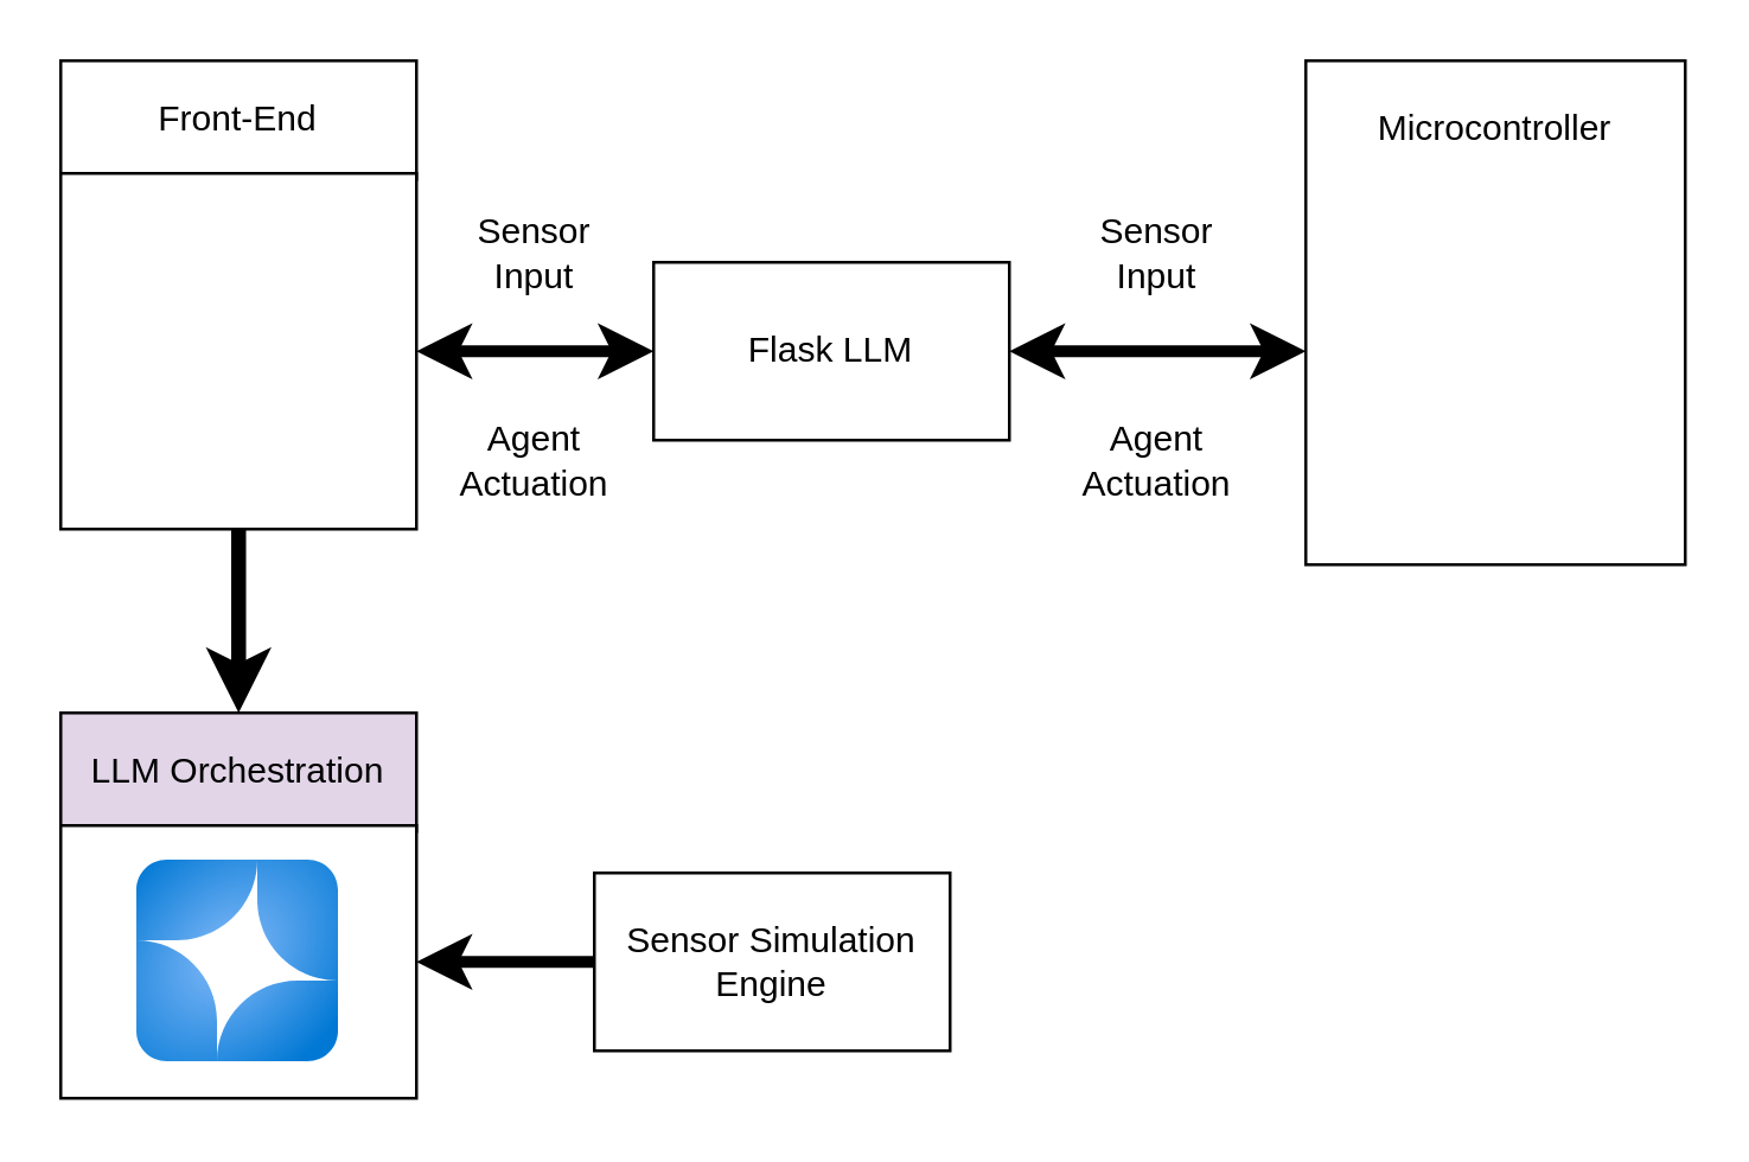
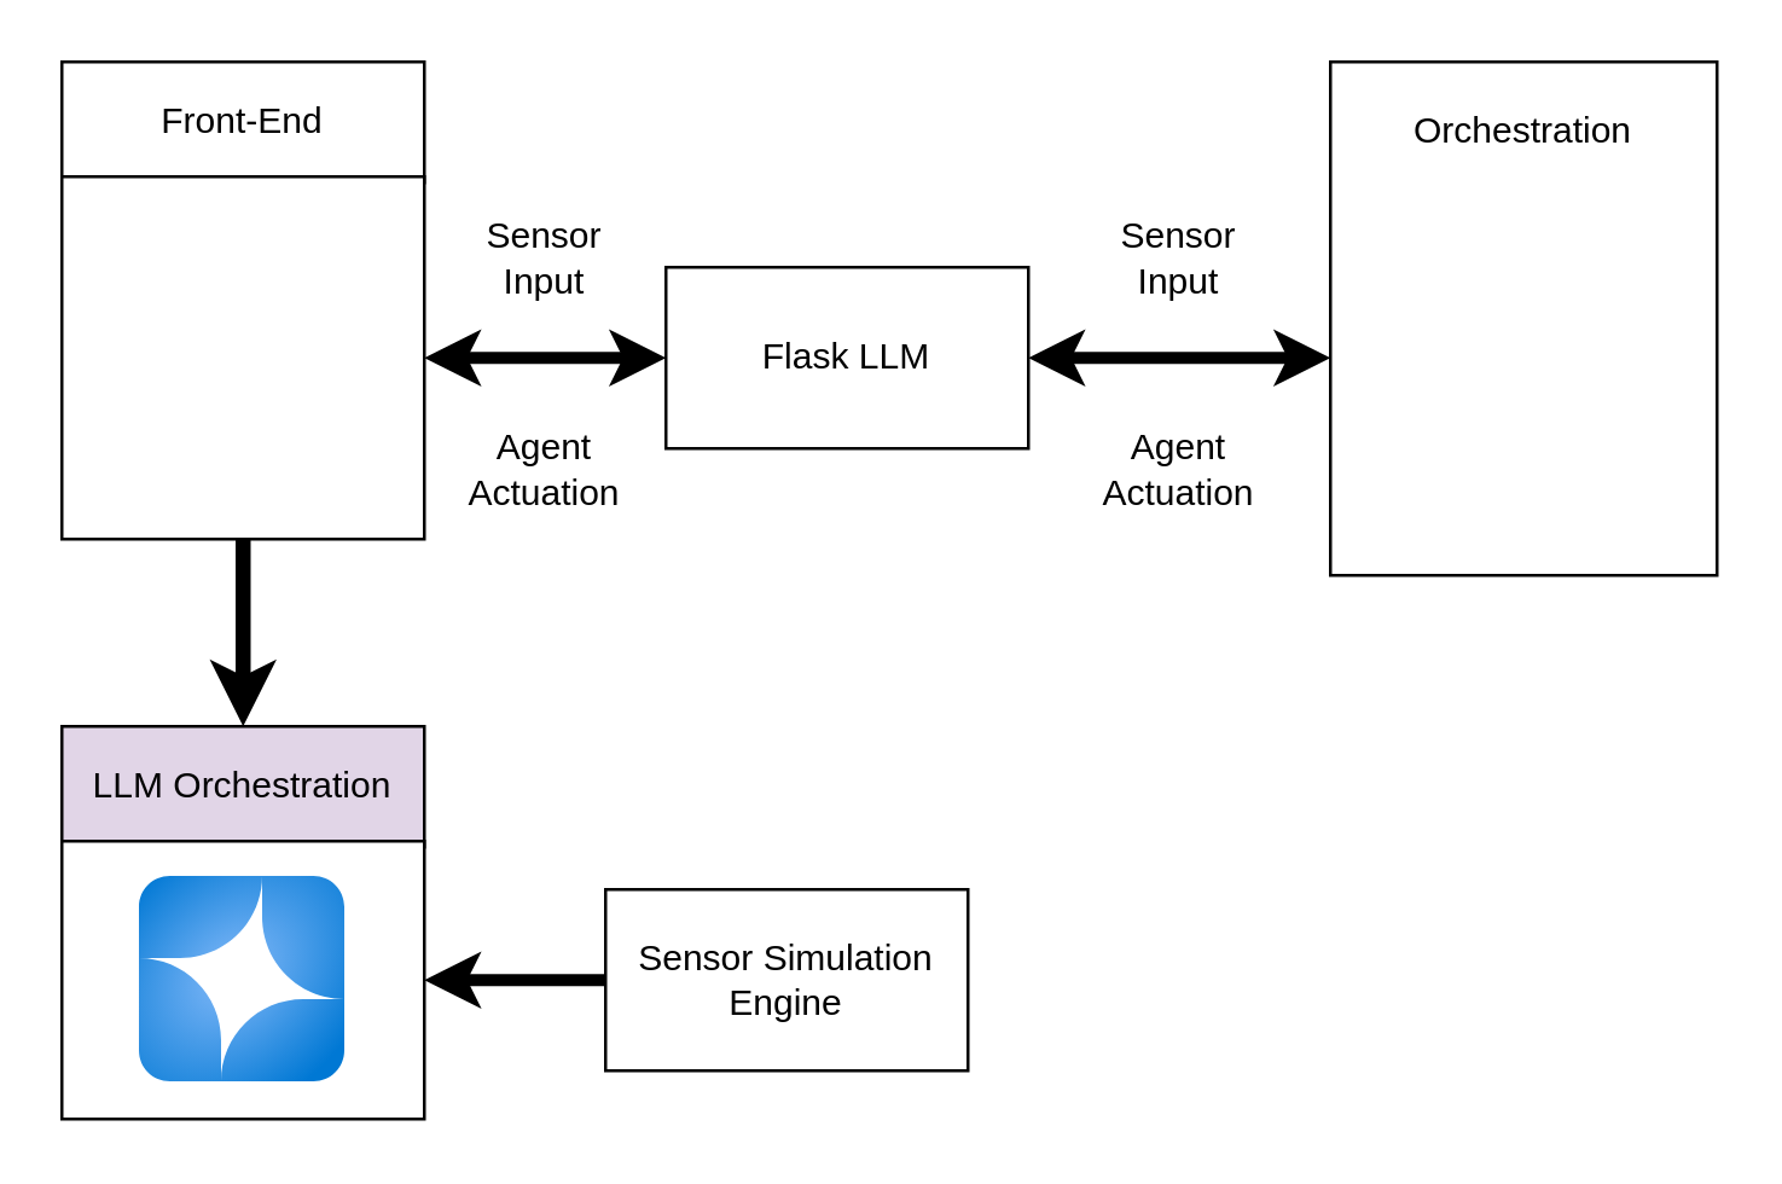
  <mxCell id="0" />
  <mxCell id="1" parent="0" />
  <mxCell id="2" value="LLM Orchestration" style="rounded=0;whiteSpace=wrap;html=1;align=center;fillColor=#e1d5e7;" vertex="1" parent="1"><mxGeometry x="20" y="240" width="120" height="40" as="geometry" /></mxCell>
  <mxCell id="3" value="" style="rounded=0;whiteSpace=wrap;html=1;" vertex="1" parent="1"><mxGeometry x="20" y="278" width="120" height="92" as="geometry" /></mxCell>
  <mxCell id="4" value="" style="group" vertex="1" connectable="0" parent="1"><mxGeometry x="440" y="20" width="128" height="170" as="geometry" /></mxCell>
  <mxCell id="5" value="" style="rounded=0;whiteSpace=wrap;html=1;" vertex="1" parent="4"><mxGeometry width="128" height="170" as="geometry" /></mxCell>
  <mxCell id="6" value="" style="shape=image;html=1;verticalAlign=top;verticalLabelPosition=bottom;labelBackgroundColor=#ffffff;imageAspect=0;aspect=fixed;image=https://cdn2.iconfinder.com/data/icons/electronic-13/480/3-electronic-arduino-chipset-icon-2-128.png" vertex="1" parent="4"><mxGeometry y="34" width="128" height="128" as="geometry" /></mxCell>
- <mxCell id="7" value="Microcontroller" style="text;html=1;align=center;verticalAlign=middle;whiteSpace=wrap;rounded=0;" vertex="1" parent="4"><mxGeometry x="26" y="8" width="76" height="30" as="geometry" /></mxCell>
+ <mxCell id="7" value="Orchestration" style="text;html=1;align=center;verticalAlign=middle;whiteSpace=wrap;rounded=0;" vertex="1" parent="4"><mxGeometry x="26" y="8" width="76" height="30" as="geometry" /></mxCell>
  <mxCell id="8" style="edgeStyle=orthogonalEdgeStyle;rounded=0;orthogonalLoop=1;jettySize=auto;html=1;exitX=0;exitY=0.5;exitDx=0;exitDy=0;entryX=1;entryY=0.5;entryDx=0;entryDy=0;startArrow=classic;startFill=1;strokeWidth=4;" edge="1" parent="1" source="9" target="12"><mxGeometry relative="1" as="geometry" /></mxCell>
  <mxCell id="9" value="Flask LLM" style="rounded=0;whiteSpace=wrap;html=1;" vertex="1" parent="1"><mxGeometry x="220" y="88" width="120" height="60" as="geometry" /></mxCell>
  <mxCell id="10" value="Front-End" style="rounded=0;whiteSpace=wrap;html=1;align=center;" vertex="1" parent="1"><mxGeometry x="20" y="20" width="120" height="40" as="geometry" /></mxCell>
  <mxCell id="11" style="edgeStyle=orthogonalEdgeStyle;rounded=0;orthogonalLoop=1;jettySize=auto;html=1;exitX=0.5;exitY=1;exitDx=0;exitDy=0;entryX=0.5;entryY=0;entryDx=0;entryDy=0;strokeWidth=5;" edge="1" parent="1" source="12" target="2"><mxGeometry relative="1" as="geometry" /></mxCell>
  <mxCell id="12" value="" style="rounded=0;whiteSpace=wrap;html=1;" vertex="1" parent="1"><mxGeometry x="20" y="58" width="120" height="120" as="geometry" /></mxCell>
  <mxCell id="13" style="edgeStyle=orthogonalEdgeStyle;rounded=0;orthogonalLoop=1;jettySize=auto;html=1;exitX=0;exitY=0.5;exitDx=0;exitDy=0;startArrow=classic;startFill=1;strokeWidth=4;" edge="1" parent="1" source="6" target="9"><mxGeometry relative="1" as="geometry" /></mxCell>
  <mxCell id="14" value="" style="image;aspect=fixed;html=1;points=[];align=center;fontSize=12;image=img/lib/azure2/ai_machine_learning/Azure_OpenAI.svg;" vertex="1" parent="1"><mxGeometry x="46" y="290" width="68" height="68" as="geometry" /></mxCell>
  <mxCell id="15" style="edgeStyle=orthogonalEdgeStyle;rounded=0;orthogonalLoop=1;jettySize=auto;html=1;exitX=0;exitY=0.5;exitDx=0;exitDy=0;entryX=1;entryY=0.5;entryDx=0;entryDy=0;strokeWidth=4;" edge="1" parent="1" source="16" target="3"><mxGeometry relative="1" as="geometry" /></mxCell>
  <mxCell id="16" value="Sensor Simulation Engine" style="rounded=0;whiteSpace=wrap;html=1;" vertex="1" parent="1"><mxGeometry x="200" y="294" width="120" height="60" as="geometry" /></mxCell>
  <mxCell id="17" value="Sensor Input" style="text;html=1;align=center;verticalAlign=middle;whiteSpace=wrap;rounded=0;" vertex="1" parent="1"><mxGeometry x="360" y="70" width="60" height="30" as="geometry" /></mxCell>
  <mxCell id="18" value="Agent Actuation" style="text;html=1;align=center;verticalAlign=middle;whiteSpace=wrap;rounded=0;" vertex="1" parent="1"><mxGeometry x="360" y="140" width="60" height="30" as="geometry" /></mxCell>
  <mxCell id="19" value="Sensor Input" style="text;html=1;align=center;verticalAlign=middle;whiteSpace=wrap;rounded=0;" vertex="1" parent="1"><mxGeometry x="150" y="70" width="60" height="30" as="geometry" /></mxCell>
  <mxCell id="20" value="Agent Actuation" style="text;html=1;align=center;verticalAlign=middle;whiteSpace=wrap;rounded=0;" vertex="1" parent="1"><mxGeometry x="150" y="140" width="60" height="30" as="geometry" /></mxCell>
